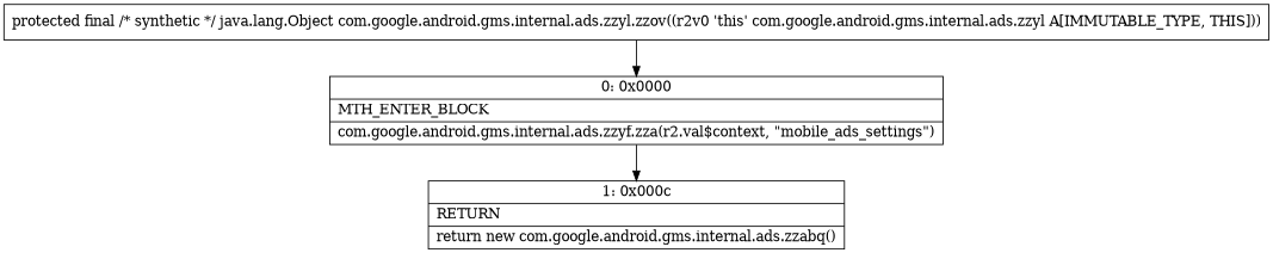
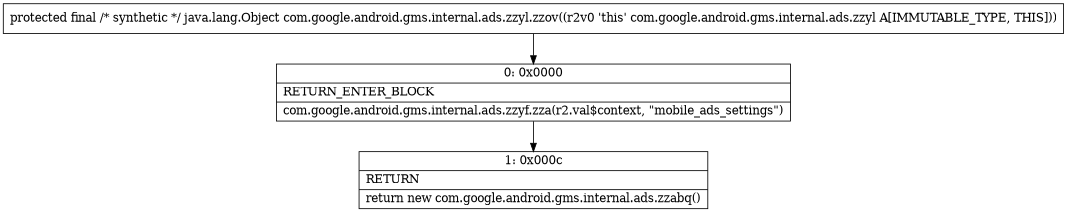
  digraph {
    node [shape=record]
-   n1 [label="{0\:\ 0x0000|MTH_ENTER_BLOCK\l|com.google.android.gms.internal.ads.zzyf.zza(r2.val$context, \"mobile_ads_settings\")\l}"]
+   n1 [label="{0\:\ 0x0000|RETURN_ENTER_BLOCK\l|com.google.android.gms.internal.ads.zzyf.zza(r2.val$context, \"mobile_ads_settings\")\l}"]
    n2 [label="{1\:\ 0x000c|RETURN\l|return new com.google.android.gms.internal.ads.zzabq()\l}"]
    n3 [label="{protected final \/* synthetic *\/ java.lang.Object com.google.android.gms.internal.ads.zzyl.zzov((r2v0 'this' com.google.android.gms.internal.ads.zzyl A[IMMUTABLE_TYPE, THIS])) }"]
    n1 -> n2
    n3 -> n1
  }
